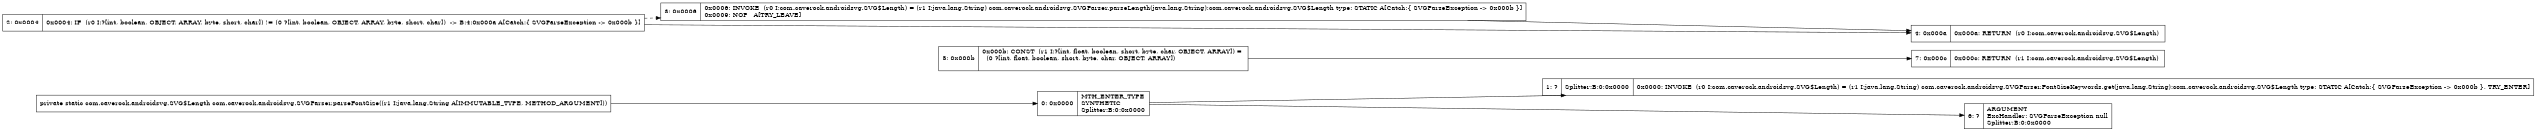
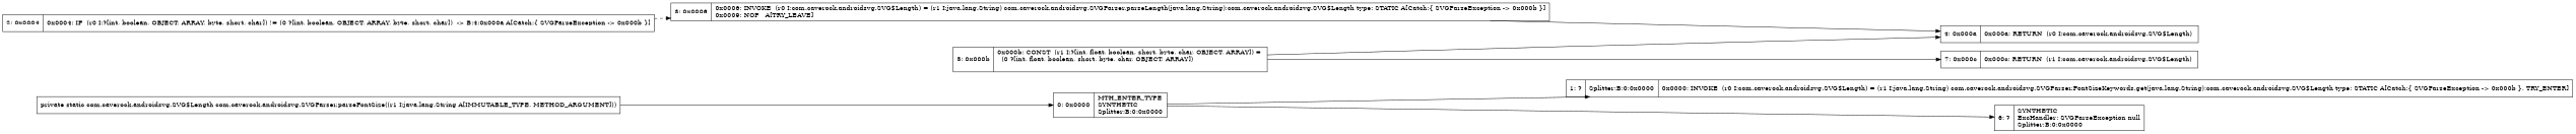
  digraph {
    rankdir=LR
    node [shape=record]
    n1 [label="{0\:\ 0x0000|MTH_ENTER_TYPE\lSYNTHETIC\lSplitter:B:0:0x0000\l}"]
    n2 [label="{1\:\ ?|Splitter:B:0:0x0000\l|0x0000: INVOKE  (r0 I:com.caverock.androidsvg.SVG$Length) = (r1 I:java.lang.String) com.caverock.androidsvg.SVGParser.FontSizeKeywords.get(java.lang.String):com.caverock.androidsvg.SVG$Length type: STATIC A[Catch:\{ SVGParseException \-\> 0x000b \}, TRY_ENTER]\l}"]
-   n3 [label="{6\:\ ?|ARGUMENT\lExcHandler: SVGParseException null\lSplitter:B:0:0x0000\l}"]
+   n3 [label="{6\:\ ?|SYNTHETIC\lExcHandler: SVGParseException null\lSplitter:B:0:0x0000\l}"]
    n4 [label="{2\:\ 0x0004|0x0004: IF  (r0 I:?[int, boolean, OBJECT, ARRAY, byte, short, char]) != (0 ?[int, boolean, OBJECT, ARRAY, byte, short, char])  \-\> B:4:0x000a A[Catch:\{ SVGParseException \-\> 0x000b \}]\l}"]
    n5 [label="{3\:\ 0x0006|0x0006: INVOKE  (r0 I:com.caverock.androidsvg.SVG$Length) = (r1 I:java.lang.String) com.caverock.androidsvg.SVGParser.parseLength(java.lang.String):com.caverock.androidsvg.SVG$Length type: STATIC A[Catch:\{ SVGParseException \-\> 0x000b \}]\l0x0009: NOP   A[TRY_LEAVE]\l}"]
    n6 [label="{4\:\ 0x000a|0x000a: RETURN  (r0 I:com.caverock.androidsvg.SVG$Length) \l}"]
    n7 [label="{5\:\ 0x000b|0x000b: CONST  (r1 I:?[int, float, boolean, short, byte, char, OBJECT, ARRAY]) = \l  (0 ?[int, float, boolean, short, byte, char, OBJECT, ARRAY])\l \l}"]
    n8 [label="{7\:\ 0x000c|0x000c: RETURN  (r1 I:com.caverock.androidsvg.SVG$Length) \l}"]
    n9 [label="{private static com.caverock.androidsvg.SVG$Length com.caverock.androidsvg.SVGParser.parseFontSize((r1 I:java.lang.String A[IMMUTABLE_TYPE, METHOD_ARGUMENT])) }"]
    n1 -> n2
    n1 -> n3
    n4 -> n5 [style=dashed]
-   n4 -> n6
+   n7 -> n6
    n5 -> n6
    n7 -> n8
    n9 -> n1
  }
